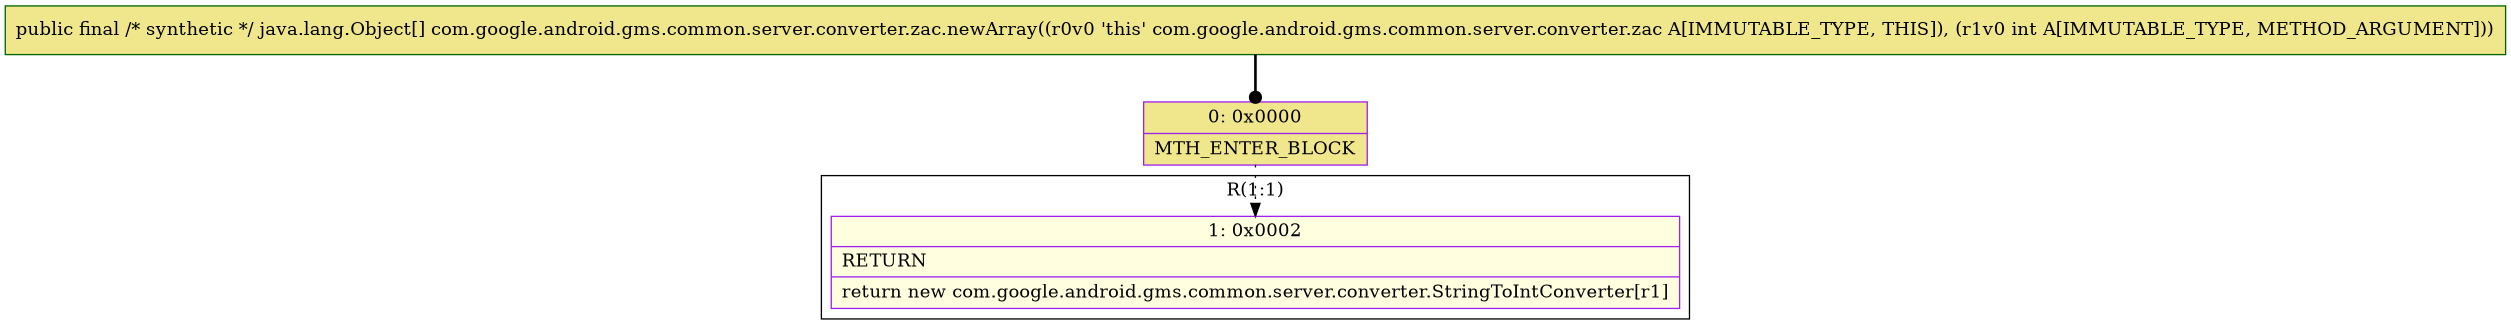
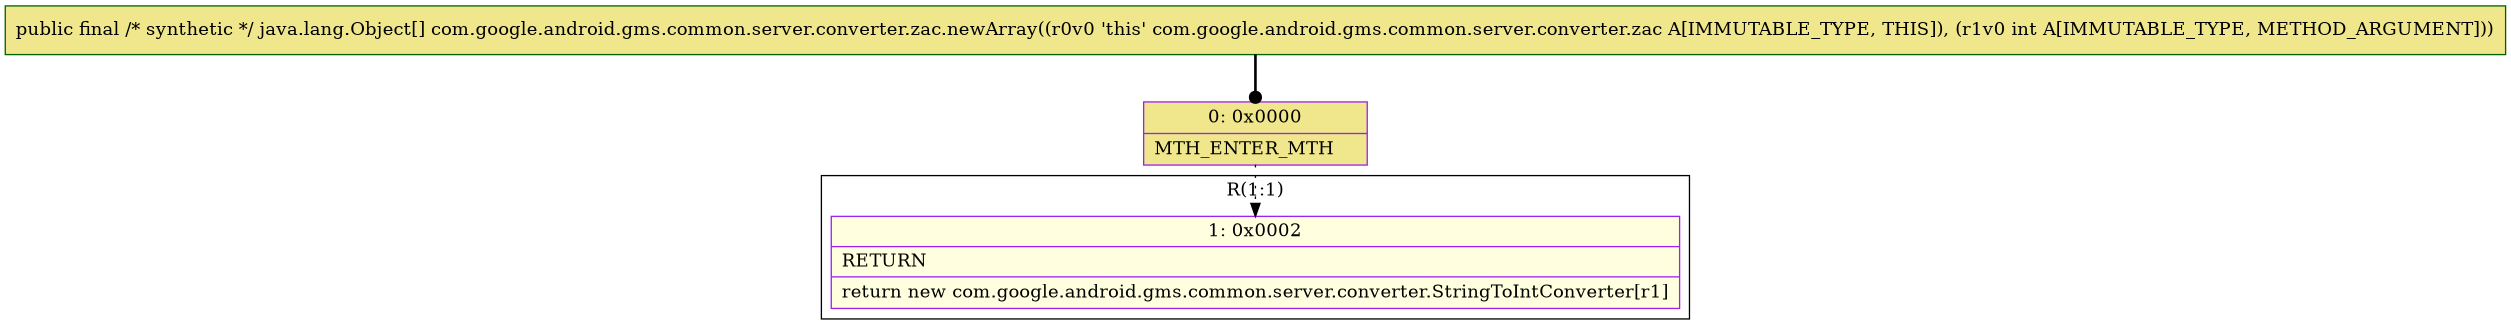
  digraph {
    node [color=purple shape=record style=filled fillcolor=khaki]
    n1 [label="{1\:\ 0x0002|RETURN\l|return new com.google.android.gms.common.server.converter.StringToIntConverter[r1]\l}" fillcolor=lightyellow]
-   n2 [label="{0\:\ 0x0000|MTH_ENTER_BLOCK\l}"]
+   n2 [label="{0\:\ 0x0000|MTH_ENTER_MTH\l}"]
    n3 [label="{public final \/* synthetic *\/ java.lang.Object[] com.google.android.gms.common.server.converter.zac.newArray((r0v0 'this' com.google.android.gms.common.server.converter.zac A[IMMUTABLE_TYPE, THIS]), (r1v0 int A[IMMUTABLE_TYPE, METHOD_ARGUMENT])) }" color=darkgreen]
    subgraph cluster_1 {
      label="R(1:1)"
      n1
    }
    n2 -> n1 [style=dotted arrowhead=normal]
    n3 -> n2 [style=bold arrowhead=dot]
  }
